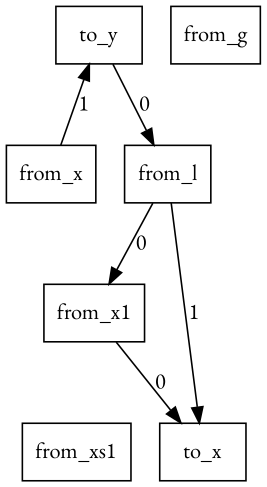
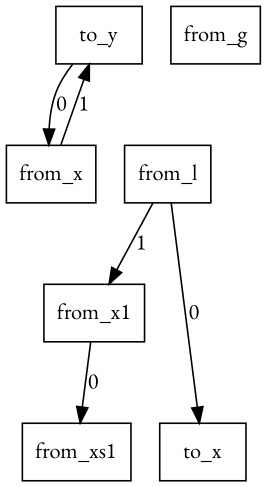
  digraph {
    fontname="EB Garamond"
    rankdir=TB
    node [fillcolor=white fontname="EB Garamond" shape=box style=filled]
    edge [fontname="EB Garamond"]
    n1 [label=<from_l>]
    n2 [label=<from_x1>]
    n3 [label=<to_x>]
    n4 [label=<from_x>]
    n5 [label=<to_y>]
    n6 [label=<from_xs1>]
    n7 [label=<from_g>]
-   n1 -> n2 [label=0]
-   n1 -> n3 [label=1]
-   n2 -> n3 [label=0]
+   n1 -> n2 [label=1]
+   n1 -> n3 [label=0]
+   n2 -> n6 [label=0]
    n4 -> n5 [label=1]
-   n5 -> n1 [label=0]
+   n5 -> n4 [label=0]
  }
